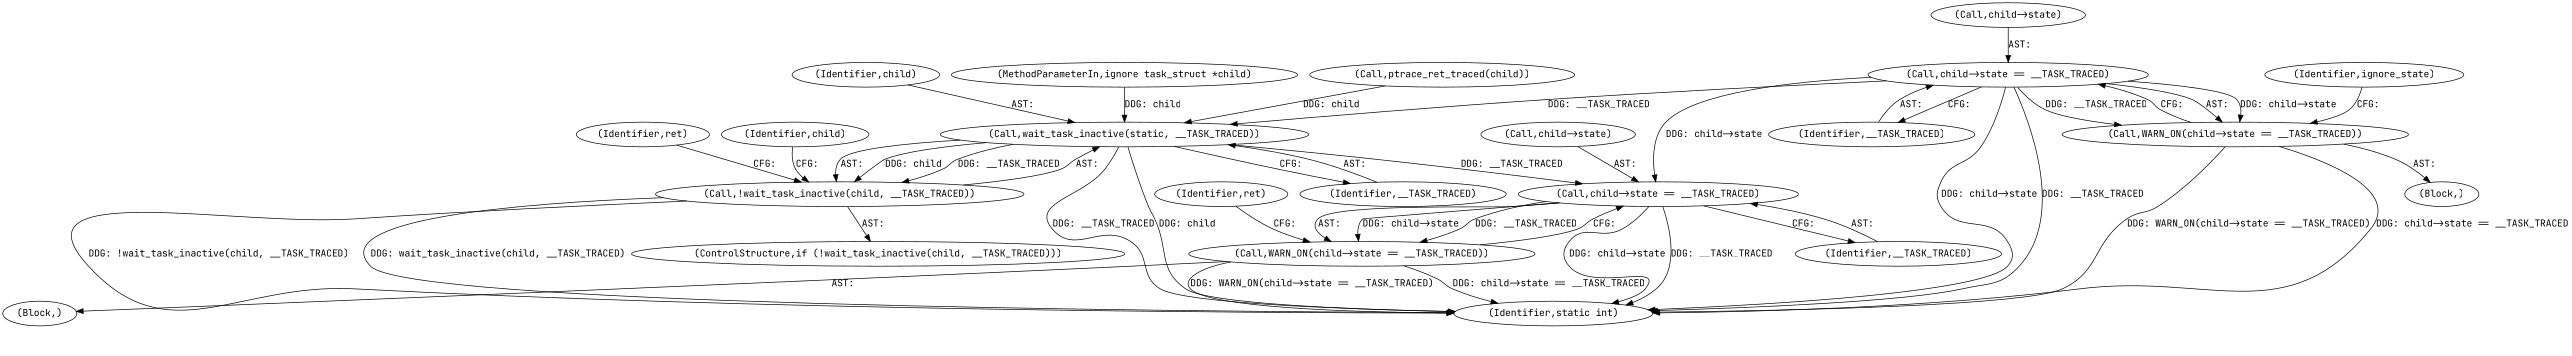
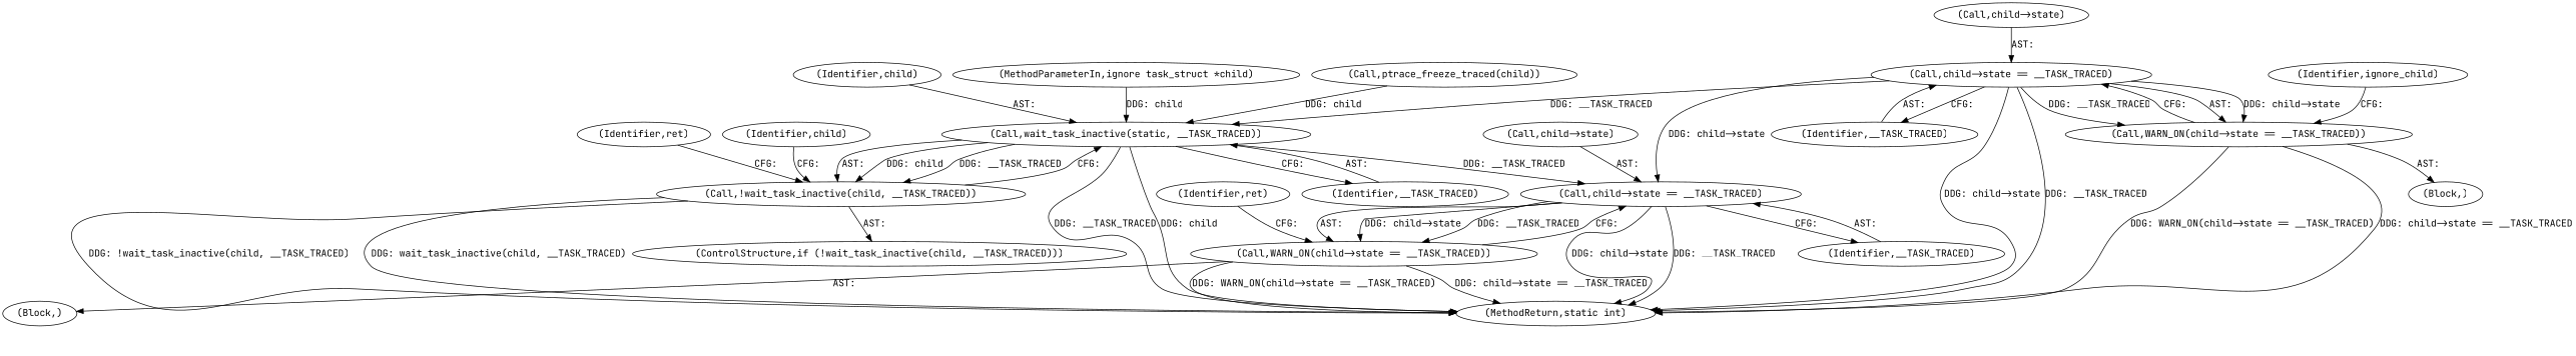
  digraph {
    fontname="JetBrains Mono"
    node [fontname="JetBrains Mono"]
    edge [fontname="JetBrains Mono"]
    n1 [label="(Call,child->state == __TASK_TRACED)"]
    n2 [label="(Call,WARN_ON(child->state == __TASK_TRACED))"]
    n3 [label="(Call,wait_task_inactive(static, __TASK_TRACED))"]
    n4 [label="(Call,child->state == __TASK_TRACED)"]
    n5 [label="(Identifier,__TASK_TRACED)"]
-   n6 [label="(Identifier,static int)"]
+   n6 [label="(MethodReturn,static int)"]
    n7 [label="(Block,)"]
    n8 [label="(Call,!wait_task_inactive(child, __TASK_TRACED))"]
    n9 [label="(Identifier,__TASK_TRACED)"]
    n10 [label="(Call,WARN_ON(child->state == __TASK_TRACED))"]
    n11 [label="(Identifier,__TASK_TRACED)"]
    n12 [label="(ControlStructure,if (!wait_task_inactive(child, __TASK_TRACED)))"]
    n13 [label="(Block,)"]
    n14 [label="(Call,child->state)"]
    n15 [label="(Identifier,ret)"]
    n16 [label="(MethodParameterIn,ignore task_struct *child)"]
-   n17 [label="(Call,ptrace_ret_traced(child))"]
+   n17 [label="(Call,ptrace_freeze_traced(child))"]
    n18 [label="(Identifier,child)"]
    n19 [label="(Identifier,child)"]
    n20 [label="(Identifier,ret)"]
-   n21 [label="(Identifier,ignore_state)"]
+   n21 [label="(Identifier,ignore_child)"]
    n22 [label="(Call,child->state)"]
    n1 -> n2 [label="AST: "]
    n1 -> n2 [label="DDG: child->state"]
    n1 -> n2 [label="DDG: __TASK_TRACED"]
    n1 -> n3 [label="DDG: __TASK_TRACED"]
    n1 -> n4 [label="DDG: child->state"]
    n1 -> n5 [label="CFG: "]
    n1 -> n6 [label="DDG: child->state"]
    n1 -> n6 [label="DDG: __TASK_TRACED"]
    n2 -> n1 [label="CFG: "]
    n2 -> n6 [label="DDG: WARN_ON(child->state == __TASK_TRACED)"]
    n2 -> n6 [label="DDG: child->state == __TASK_TRACED"]
    n2 -> n7 [label="AST: "]
    n3 -> n4 [label="DDG: __TASK_TRACED"]
    n3 -> n6 [label="DDG: __TASK_TRACED"]
    n3 -> n6 [label="DDG: child"]
    n3 -> n8 [label="AST: "]
    n3 -> n8 [label="DDG: child"]
    n3 -> n8 [label="DDG: __TASK_TRACED"]
    n3 -> n9 [label="CFG: "]
    n4 -> n6 [label="DDG: child->state"]
    n4 -> n6 [label="DDG: __TASK_TRACED"]
    n4 -> n10 [label="AST: "]
    n4 -> n10 [label="DDG: child->state"]
    n4 -> n10 [label="DDG: __TASK_TRACED"]
    n4 -> n11 [label="CFG: "]
    n5 -> n1 [label="AST: "]
-   n8 -> n3 [label="AST: "]
+   n8 -> n3 [label="CFG: "]
    n8 -> n6 [label="DDG: !wait_task_inactive(child, __TASK_TRACED)"]
    n8 -> n6 [label="DDG: wait_task_inactive(child, __TASK_TRACED)"]
    n8 -> n12 [label="AST: "]
    n9 -> n3 [label="AST: "]
    n10 -> n4 [label="CFG: "]
    n10 -> n6 [label="DDG: child->state == __TASK_TRACED"]
    n10 -> n6 [label="DDG: WARN_ON(child->state == __TASK_TRACED)"]
    n10 -> n13 [label="AST: "]
    n11 -> n4 [label="AST: "]
    n14 -> n1 [label="AST: "]
    n15 -> n8 [label="CFG: "]
    n16 -> n3 [label="DDG: child"]
    n17 -> n3 [label="DDG: child"]
    n18 -> n3 [label="AST: "]
    n19 -> n8 [label="CFG: "]
    n20 -> n10 [label="CFG: "]
    n21 -> n2 [label="CFG: "]
    n22 -> n4 [label="AST: "]
  }
